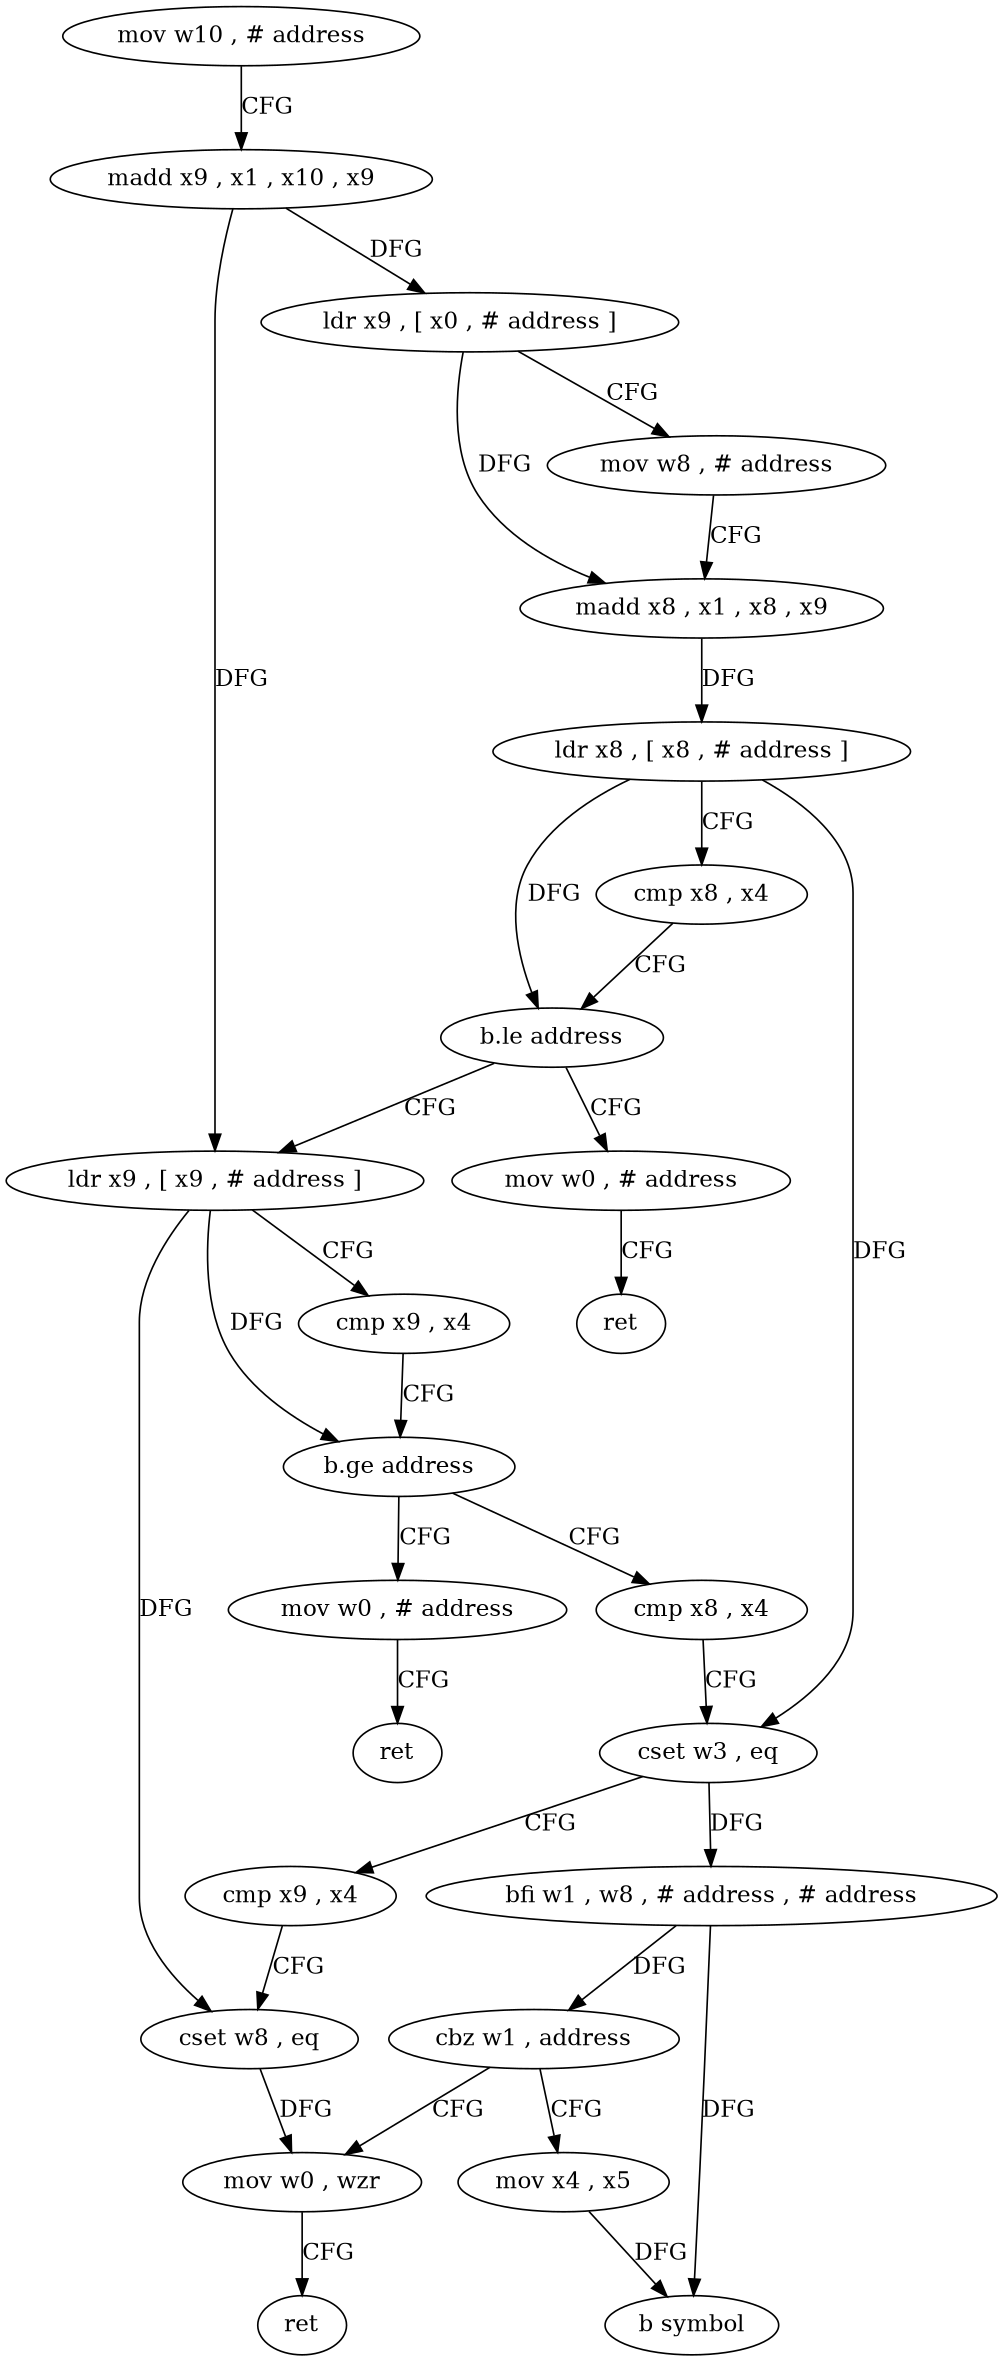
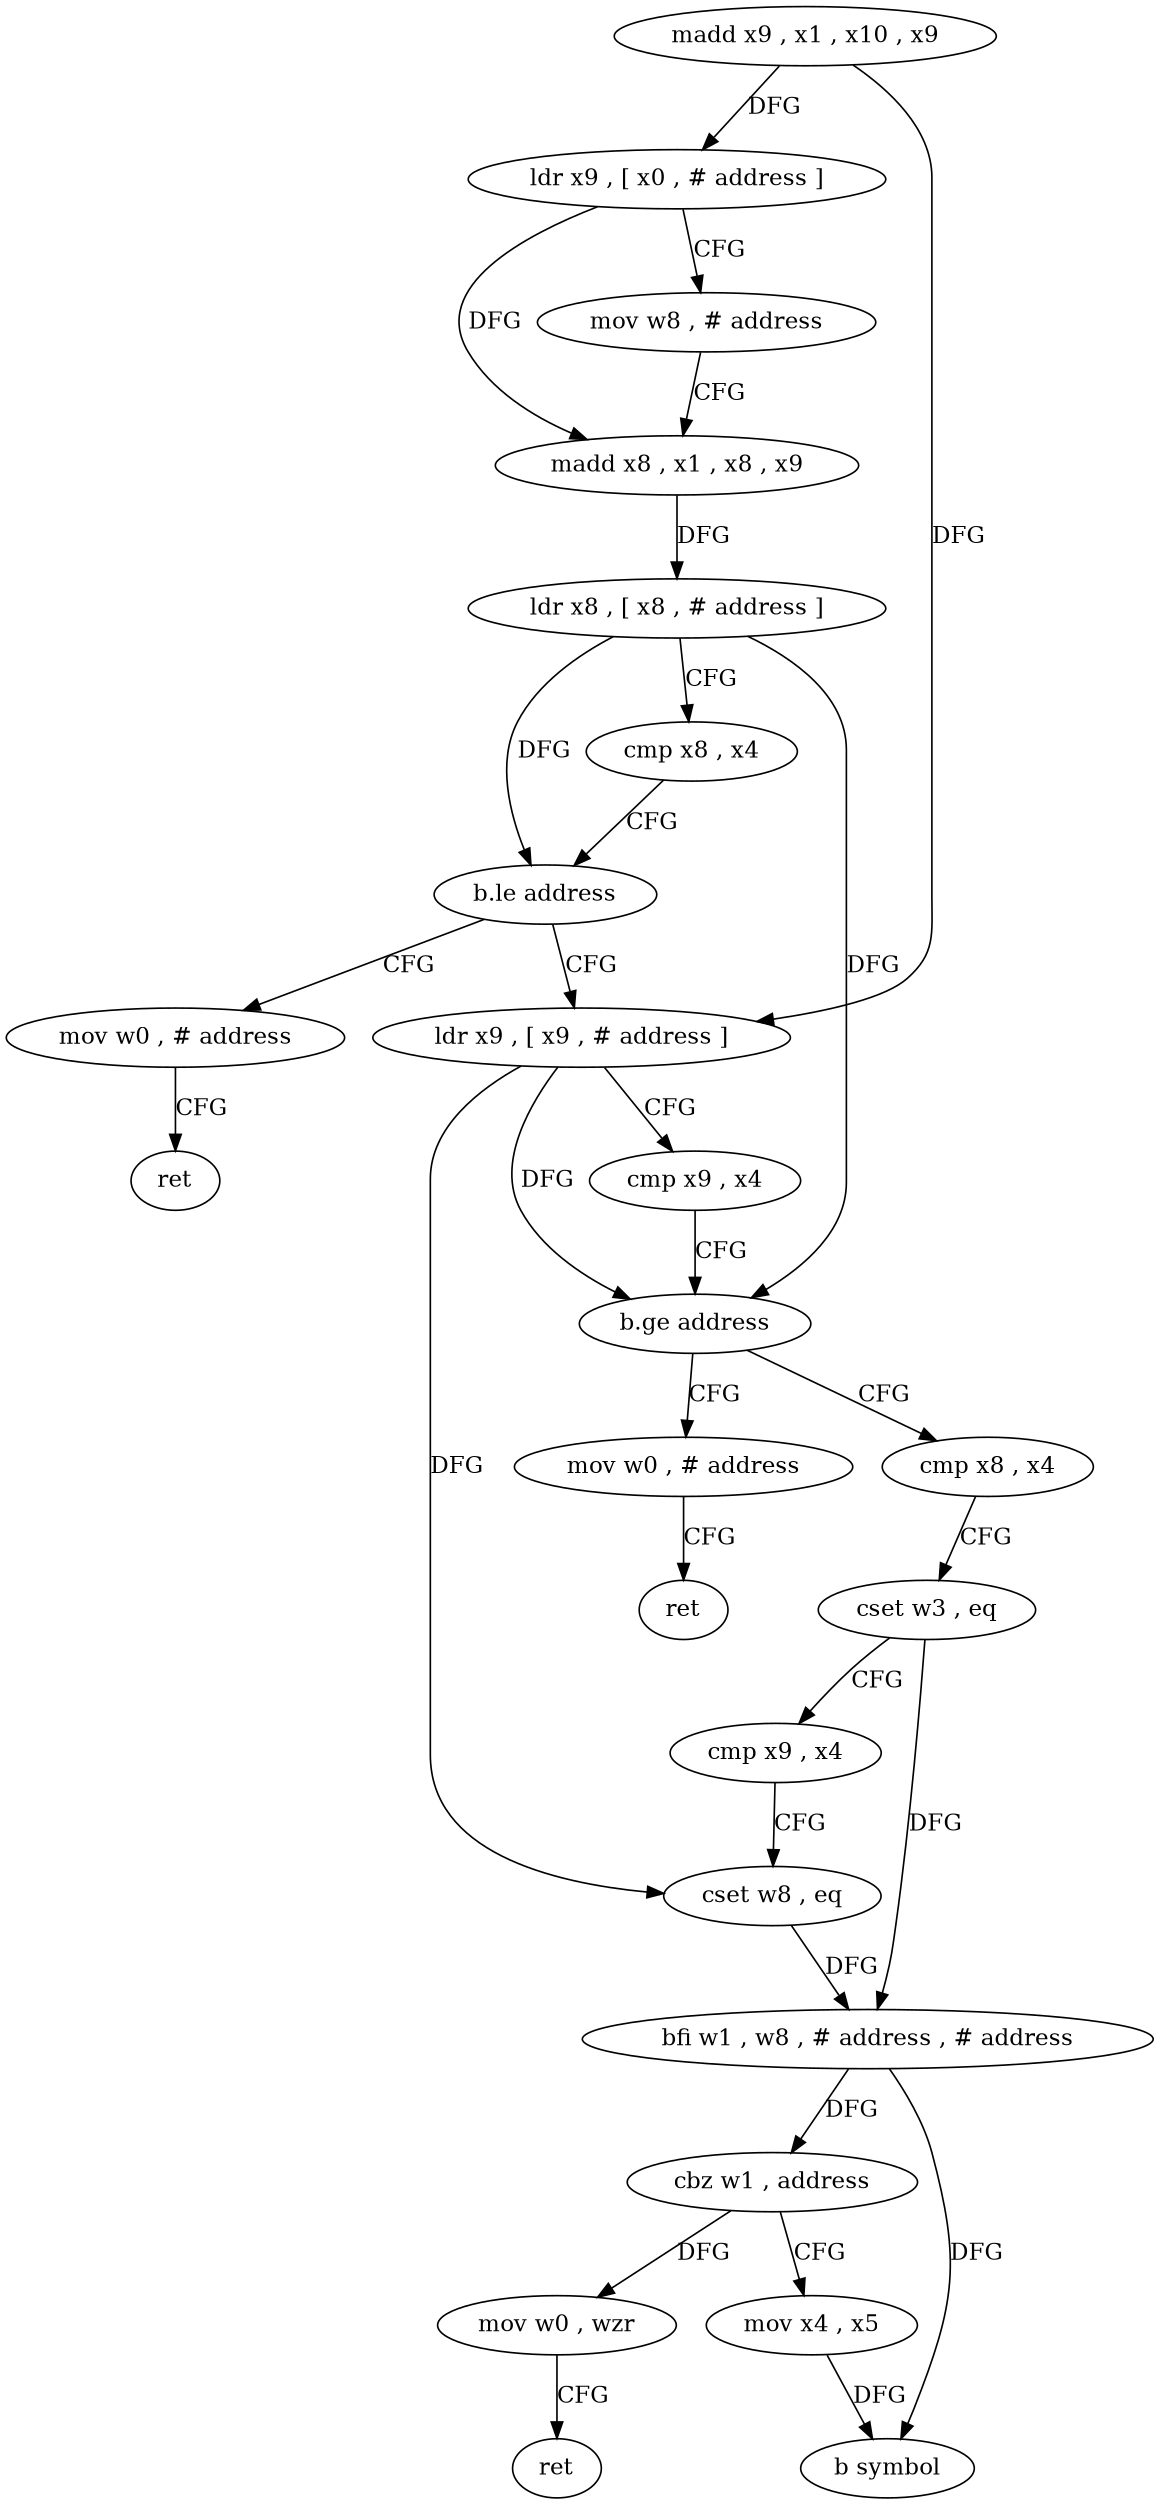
  digraph {
    n1 [label="ldr x9 , [ x0 , # address ]"]
    n2 [label="mov w8 , # address"]
    n3 [label="madd x8 , x1 , x8 , x9"]
    n4 [label="ldr x8 , [ x8 , # address ]"]
    n5 [label="madd x9 , x1 , x10 , x9"]
    n6 [label="ldr x9 , [ x9 , # address ]"]
    n7 [label="cmp x8 , x4"]
    n8 [label="b.le address"]
    n9 [label="cset w3 , eq"]
    n10 [label="mov w0 , # address"]
    n11 [label="cmp x9 , x4"]
    n12 [label="bfi w1 , w8 , # address , # address"]
-   n13 [label="mov w10 , # address"]
    n14 [label=ret]
    n15 [label="cmp x9 , x4"]
    n16 [label="b.ge address"]
    n17 [label="cset w8 , eq"]
    n18 [label="cmp x8 , x4"]
    n19 [label="mov w0 , # address"]
    n20 [label=ret]
    n21 [label="cbz w1 , address"]
    n22 [label="b symbol"]
    n23 [label="mov w0 , wzr"]
    n24 [label="mov x4 , x5"]
    n25 [label=ret]
    n1 -> n2 [label=CFG]
    n1 -> n3 [label=DFG]
    n2 -> n3 [label=CFG]
    n3 -> n4 [label=DFG]
    n4 -> n7 [label=CFG]
    n4 -> n8 [label=DFG]
-   n4 -> n9 [label=DFG]
+   n4 -> n16 [label=DFG]
    n5 -> n1 [label=DFG]
    n5 -> n6 [label=DFG]
    n6 -> n15 [label=CFG]
    n6 -> n16 [label=DFG]
    n6 -> n17 [label=DFG]
    n7 -> n8 [label=CFG]
    n8 -> n6 [label=CFG]
    n8 -> n10 [label=CFG]
    n9 -> n11 [label=CFG]
    n9 -> n12 [label=DFG]
    n10 -> n14 [label=CFG]
    n11 -> n17 [label=CFG]
    n12 -> n21 [label=DFG]
    n12 -> n22 [label=DFG]
-   n13 -> n5 [label=CFG]
    n15 -> n16 [label=CFG]
    n16 -> n18 [label=CFG]
    n16 -> n19 [label=CFG]
-   n17 -> n23 [label=DFG]
+   n17 -> n12 [label=DFG]
    n18 -> n9 [label=CFG]
    n19 -> n20 [label=CFG]
-   n21 -> n23 [label=CFG]
+   n21 -> n23 [label=DFG]
    n21 -> n24 [label=CFG]
    n23 -> n25 [label=CFG]
    n24 -> n22 [label=DFG]
  }
